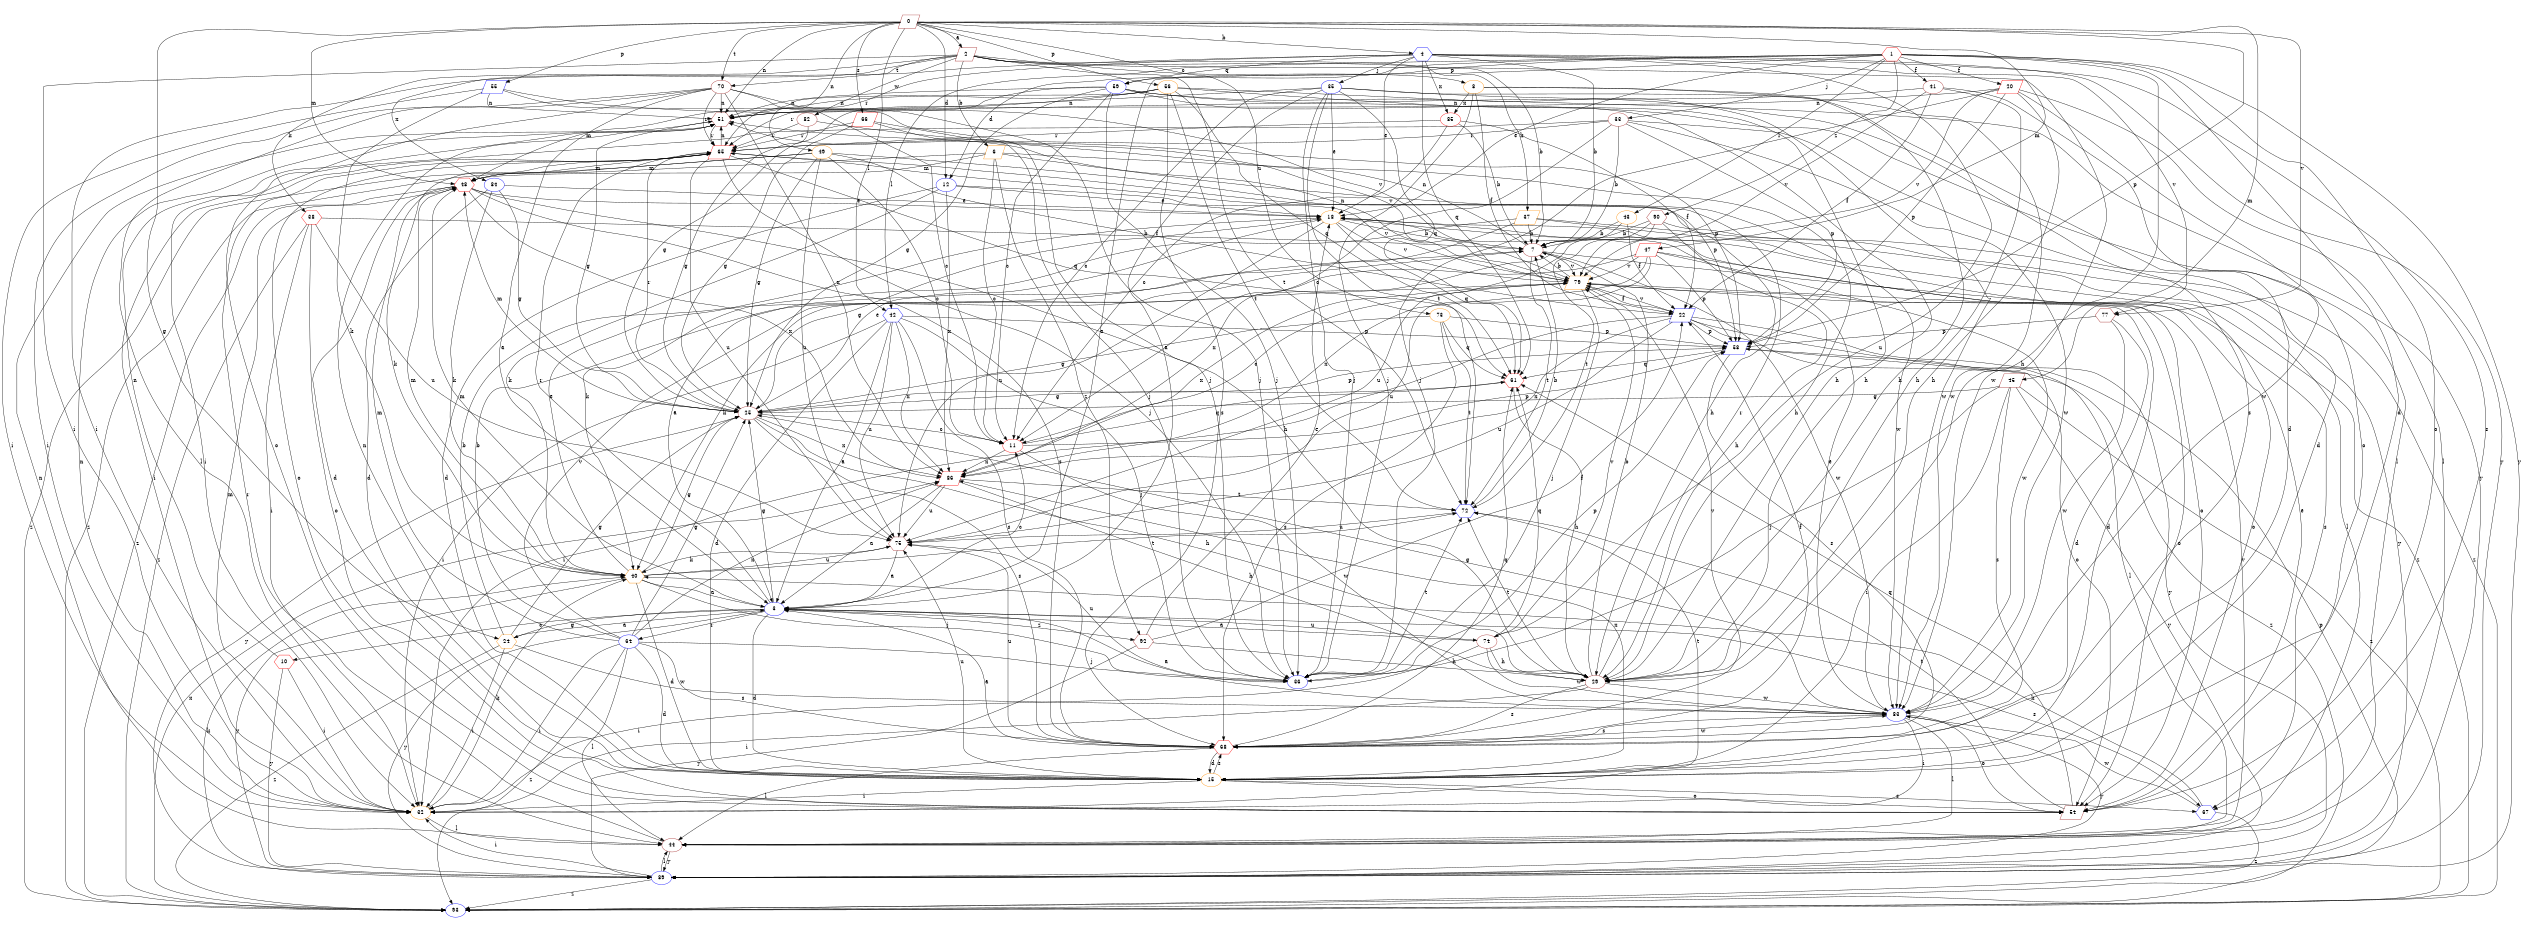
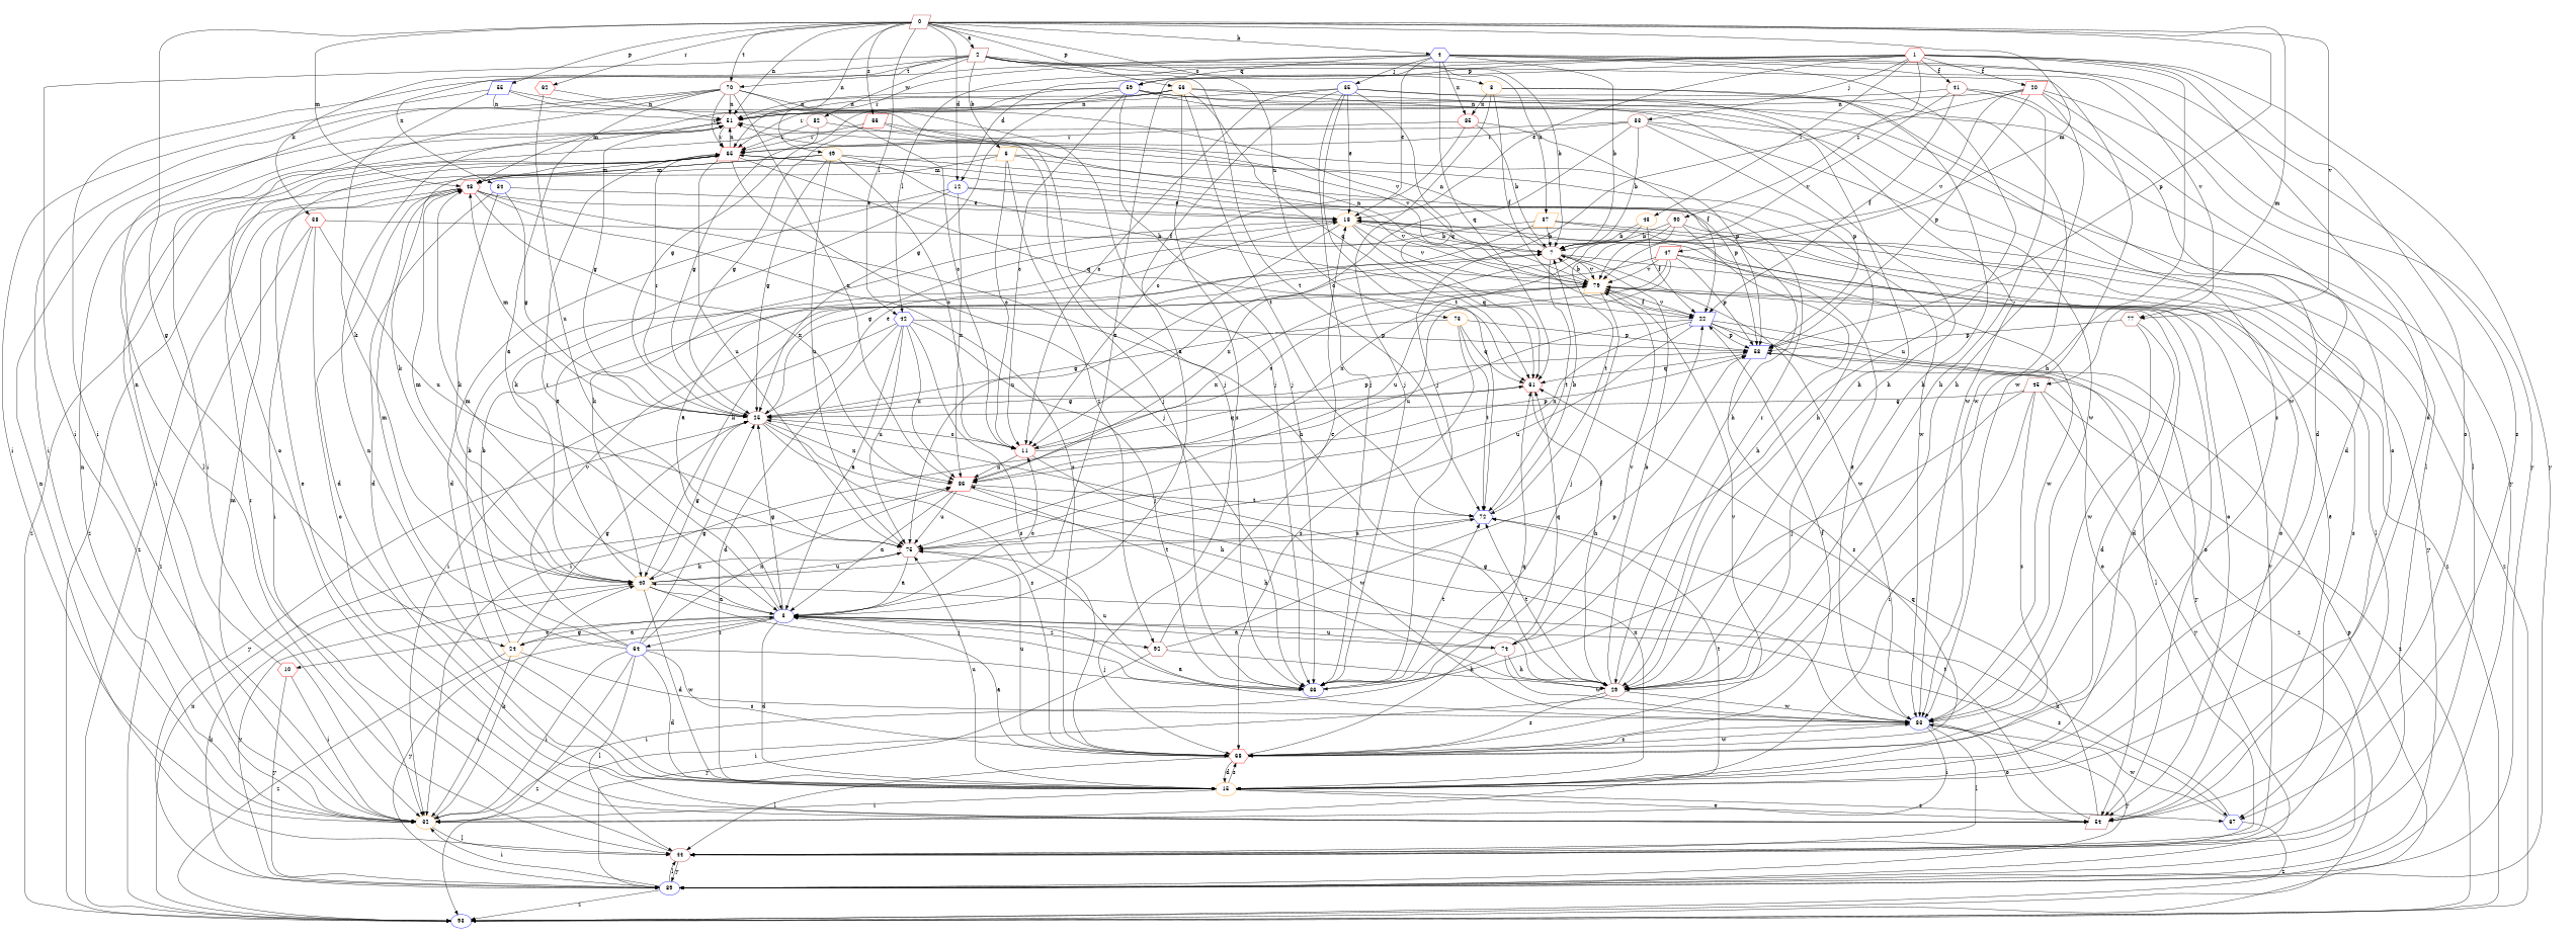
  strict digraph {
    node [color=brown shape=ellipse]
    0 [shape=parallelogram]
    2 [shape=parallelogram]
    4 [color=blue shape=hexagon]
    12 [color=blue]
    24 [color=darkorange shape=hexagon]
    42 [color=blue shape=hexagon]
    45 [shape=parallelogram]
    47 [color=red shape=parallelogram]
    48 [color=red shape=hexagon]
    49 [color=darkorange]
    51 [shape=hexagon]
    55 [color=blue shape=parallelogram]
    56 [color=darkorange]
    58 [color=blue shape=parallelogram]
+   62 [color=red shape=hexagon]
    66 [color=red shape=parallelogram]
    70
    73 [color=darkorange]
    77 [shape=hexagon]
    6 [color=darkorange shape=parallelogram]
    7
    8 [color=darkorange]
    32 [color=darkorange]
    37 [color=darkorange shape=parallelogram]
    38 [color=red shape=hexagon]
    72 [color=blue shape=hexagon]
    82
    83 [color=blue]
    84 [color=blue]
    18 [color=darkorange]
    59 [color=blue]
    89 [color=blue]
    65 [color=red shape=parallelogram]
    67 [color=blue shape=hexagon]
    74
    35 [color=blue]
    61 [color=red shape=hexagon]
    85 [color=red]
    15 [color=darkorange]
    79 [color=darkorange shape=parallelogram]
    86 [color=red shape=parallelogram]
    40 [color=darkorange shape=hexagon]
    3 [color=blue]
    25
    93 [color=blue]
    36 [color=blue]
    68 [color=red shape=hexagon]
    75 [shape=hexagon]
    54 [shape=parallelogram]
    29
    11 [color=red]
    22 [color=blue shape=parallelogram]
    44
    1 [color=red shape=hexagon]
    20 [color=red shape=parallelogram]
    n56 [label=41]
    33
    43 [color=darkorange]
    90 [shape=hexagon]
    10 [color=red shape=hexagon]
    64 [color=blue]
    92 [shape=hexagon]
    0 -> 2 [label=a]
    0 -> 4 [label=b]
    0 -> 12 [label=d]
    0 -> 24 [label=g]
    0 -> 42 [label=l]
    0 -> 45 [label=m]
    0 -> 47 [label=m]
    0 -> 48 [label=m]
    0 -> 49 [label=n]
    0 -> 51 [label=n]
    0 -> 55 [label=p]
    0 -> 56 [label=p]
    0 -> 58 [label=p]
+   0 -> 62 [label=r]
    0 -> 66 [label=s]
    0 -> 70 [label=t]
    0 -> 73 [label=u]
    0 -> 77 [label=v]
    2 -> 70 [label=t]
    2 -> 6 [label=b]
    2 -> 7 [label=b]
    2 -> 8 [label=c]
    2 -> 32 [label=i]
    2 -> 37 [label=k]
    2 -> 38 [label=k]
    2 -> 72 [label=t]
    2 -> 82 [label=w]
    2 -> 83 [label=w]
    2 -> 84 [label=x]
    4 -> 77 [label=v]
    4 -> 7 [label=b]
    4 -> 32 [label=i]
    4 -> 18 [label=e]
    4 -> 59 [label=q]
    4 -> 89 [label=y]
    4 -> 65 [label=r]
    4 -> 67 [label=s]
    4 -> 74 [label=u]
    4 -> 35 [label=j]
    4 -> 61 [label=q]
    4 -> 85 [label=x]
    12 -> 18 [label=e]
    12 -> 15 [label=d]
    12 -> 79 [label=v]
    12 -> 86 [label=x]
    12 -> 40 [label=k]
    24 -> 7 [label=b]
    24 -> 32 [label=i]
    24 -> 83 [label=w]
    24 -> 3 [label=a]
    24 -> 25 [label=g]
    24 -> 93 [label=z]
    42 -> 58 [label=p]
    42 -> 32 [label=i]
    42 -> 15 [label=d]
    42 -> 86 [label=x]
    42 -> 3 [label=a]
    42 -> 36 [label=j]
    42 -> 68 [label=s]
    42 -> 75 [label=u]
    45 -> 32 [label=i]
    45 -> 89 [label=y]
    45 -> 25 [label=g]
    45 -> 93 [label=z]
    45 -> 36 [label=j]
    45 -> 68 [label=s]
    47 -> 58 [label=p]
    47 -> 83 [label=w]
    47 -> 79 [label=v]
    47 -> 86 [label=x]
    47 -> 40 [label=k]
    47 -> 75 [label=u]
    47 -> 54 [label=o]
    48 -> 18 [label=e]
    48 -> 15 [label=d]
    48 -> 86 [label=x]
    48 -> 93 [label=z]
    48 -> 68 [label=s]
    48 -> 29 [label=h]
    49 -> 48 [label=m]
    49 -> 83 [label=w]
    49 -> 25 [label=g]
    49 -> 93 [label=z]
    49 -> 75 [label=u]
    49 -> 11 [label=c]
    49 -> 22 [label=f]
    51 -> 65 [label=r]
    51 -> 25 [label=g]
    55 -> 51 [label=n]
    55 -> 32 [label=i]
    55 -> 79 [label=v]
    55 -> 40 [label=k]
    55 -> 36 [label=j]
    56 -> 48 [label=m]
    56 -> 51 [label=n]
    56 -> 72 [label=t]
    56 -> 83 [label=w]
    56 -> 61 [label=q]
    56 -> 25 [label=g]
    56 -> 68 [label=s]
    56 -> 29 [label=h]
    58 -> 61 [label=q]
    58 -> 93 [label=z]
    58 -> 68 [label=s]
+   62 -> 51 [label=n]
+   62 -> 75 [label=u]
    66 -> 58 [label=p]
    66 -> 65 [label=r]
    66 -> 25 [label=g]
    66 -> 36 [label=j]
    70 -> 51 [label=n]
    70 -> 32 [label=i]
    70 -> 65 [label=r]
    70 -> 86 [label=x]
    70 -> 3 [label=a]
    70 -> 36 [label=j]
    70 -> 54 [label=o]
    70 -> 11 [label=c]
    70 -> 44 [label=l]
    73 -> 58 [label=p]
    73 -> 72 [label=t]
    73 -> 61 [label=q]
    73 -> 25 [label=g]
    73 -> 68 [label=s]
    77 -> 58 [label=p]
    77 -> 83 [label=w]
    77 -> 15 [label=d]
    6 -> 48 [label=m]
    6 -> 58 [label=p]
    6 -> 93 [label=z]
    6 -> 29 [label=h]
    6 -> 11 [label=c]
    6 -> 92 [label=z]
    7 -> 51 [label=n]
    7 -> 72 [label=t]
    7 -> 83 [label=w]
    7 -> 67 [label=s]
    7 -> 79 [label=v]
    8 -> 83 [label=w]
    8 -> 85 [label=x]
    8 -> 36 [label=j]
    8 -> 29 [label=h]
    8 -> 22 [label=f]
    32 -> 48 [label=m]
    32 -> 51 [label=n]
    32 -> 40 [label=k]
    32 -> 44 [label=l]
    37 -> 7 [label=b]
    37 -> 89 [label=y]
    37 -> 40 [label=k]
    37 -> 3 [label=a]
    37 -> 44 [label=l]
    38 -> 7 [label=b]
    38 -> 32 [label=i]
    38 -> 93 [label=z]
    38 -> 75 [label=u]
    38 -> 54 [label=o]
    72 -> 7 [label=b]
    72 -> 75 [label=u]
    82 -> 65 [label=r]
    82 -> 79 [label=v]
    82 -> 25 [label=g]
    83 -> 32 [label=i]
    83 -> 18 [label=e]
    83 -> 89 [label=y]
    83 -> 3 [label=a]
    83 -> 25 [label=g]
    83 -> 68 [label=s]
    83 -> 54 [label=o]
    83 -> 44 [label=l]
    84 -> 18 [label=e]
    84 -> 15 [label=d]
    84 -> 40 [label=k]
    84 -> 25 [label=g]
    18 -> 7 [label=b]
    18 -> 61 [label=q]
    18 -> 79 [label=v]
    18 -> 25 [label=g]
    18 -> 93 [label=z]
    18 -> 75 [label=u]
    18 -> 54 [label=o]
    59 -> 51 [label=n]
    59 -> 89 [label=y]
    59 -> 65 [label=r]
    59 -> 25 [label=g]
    59 -> 36 [label=j]
    59 -> 29 [label=h]
    59 -> 11 [label=c]
    59 -> 44 [label=l]
    89 -> 32 [label=i]
    89 -> 40 [label=k]
    89 -> 93 [label=z]
    89 -> 44 [label=l]
    65 -> 48 [label=m]
    65 -> 51 [label=n]
    65 -> 32 [label=i]
    65 -> 61 [label=q]
    65 -> 40 [label=k]
    65 -> 36 [label=j]
    65 -> 75 [label=u]
    65 -> 54 [label=o]
    65 -> 29 [label=h]
    67 -> 83 [label=w]
    67 -> 40 [label=k]
    67 -> 93 [label=z]
    74 -> 32 [label=i]
    74 -> 83 [label=w]
    74 -> 61 [label=q]
    74 -> 79 [label=v]
    74 -> 3 [label=a]
    74 -> 29 [label=h]
    35 -> 51 [label=n]
    35 -> 72 [label=t]
    35 -> 18 [label=e]
    35 -> 61 [label=q]
    35 -> 15 [label=d]
    35 -> 3 [label=a]
    35 -> 36 [label=j]
    35 -> 68 [label=s]
    35 -> 11 [label=c]
    61 -> 25 [label=g]
    61 -> 29 [label=h]
    85 -> 7 [label=b]
    85 -> 65 [label=r]
    85 -> 11 [label=c]
    85 -> 22 [label=f]
    15 -> 51 [label=n]
    15 -> 32 [label=i]
    15 -> 72 [label=t]
    15 -> 67 [label=s]
    15 -> 86 [label=x]
    15 -> 68 [label=s]
    15 -> 75 [label=u]
    15 -> 54 [label=o]
    79 -> 51 [label=n]
    79 -> 7 [label=b]
    79 -> 15 [label=d]
    79 -> 86 [label=x]
    79 -> 36 [label=j]
    79 -> 54 [label=o]
    79 -> 11 [label=c]
    79 -> 22 [label=f]
    86 -> 72 [label=t]
    86 -> 3 [label=a]
    86 -> 75 [label=u]
    86 -> 29 [label=h]
    40 -> 48 [label=m]
    40 -> 72 [label=t]
    40 -> 18 [label=e]
    40 -> 89 [label=y]
    40 -> 15 [label=d]
    40 -> 3 [label=a]
    40 -> 25 [label=g]
    40 -> 36 [label=j]
    40 -> 75 [label=u]
    3 -> 24 [label=g]
    3 -> 48 [label=m]
    3 -> 89 [label=y]
    3 -> 65 [label=r]
    3 -> 67 [label=s]
    3 -> 74 [label=u]
    3 -> 15 [label=d]
    3 -> 25 [label=g]
    3 -> 11 [label=c]
    3 -> 10 [label=c]
    3 -> 64 [label=r]
    3 -> 92 [label=z]
    25 -> 48 [label=m]
    25 -> 58 [label=p]
    25 -> 18 [label=e]
    25 -> 89 [label=y]
    25 -> 65 [label=r]
    25 -> 86 [label=x]
    25 -> 68 [label=s]
    25 -> 29 [label=h]
    25 -> 11 [label=c]
    93 -> 58 [label=p]
    93 -> 86 [label=x]
    36 -> 58 [label=p]
    36 -> 72 [label=t]
    36 -> 75 [label=u]
    68 -> 83 [label=w]
    68 -> 61 [label=q]
    68 -> 15 [label=d]
    68 -> 79 [label=v]
    68 -> 3 [label=a]
    68 -> 75 [label=u]
    68 -> 22 [label=f]
    68 -> 44 [label=l]
    75 -> 40 [label=k]
    75 -> 3 [label=a]
    54 -> 72 [label=t]
    54 -> 18 [label=e]
    54 -> 61 [label=q]
    29 -> 7 [label=b]
    29 -> 32 [label=i]
    29 -> 72 [label=t]
    29 -> 83 [label=w]
    29 -> 65 [label=r]
    29 -> 68 [label=s]
    11 -> 58 [label=p]
    11 -> 83 [label=w]
    11 -> 61 [label=q]
    11 -> 86 [label=x]
    22 -> 58 [label=p]
    22 -> 32 [label=i]
    22 -> 89 [label=y]
    22 -> 79 [label=v]
    22 -> 86 [label=x]
    22 -> 75 [label=u]
    22 -> 54 [label=o]
    22 -> 44 [label=l]
    44 -> 51 [label=n]
    44 -> 89 [label=y]
    44 -> 65 [label=r]
    44 -> 79 [label=v]
    1 -> 12 [label=d]
    1 -> 42 [label=l]
    1 -> 18 [label=e]
    1 -> 59 [label=p]
    1 -> 89 [label=y]
    1 -> 15 [label=d]
    1 -> 3 [label=a]
    1 -> 54 [label=o]
    1 -> 29 [label=h]
    1 -> 20 [label=f]
    1 -> n56 [label=f]
    1 -> 33 [label=j]
    1 -> 43 [label=l]
    1 -> 90 [label=z]
    20 -> 51 [label=n]
    20 -> 58 [label=p]
    20 -> 79 [label=v]
    20 -> 36 [label=j]
    20 -> 54 [label=o]
    20 -> 29 [label=h]
    20 -> 44 [label=l]
    n56 -> 51 [label=n]
    n56 -> 83 [label=w]
    n56 -> 79 [label=v]
    n56 -> 29 [label=h]
    n56 -> 22 [label=f]
    33 -> 58 [label=p]
    33 -> 7 [label=b]
    33 -> 32 [label=i]
    33 -> 83 [label=w]
    33 -> 65 [label=r]
    33 -> 15 [label=d]
    33 -> 11 [label=c]
    43 -> 7 [label=b]
    43 -> 86 [label=x]
    43 -> 22 [label=f]
    90 -> 7 [label=b]
    90 -> 72 [label=t]
    90 -> 93 [label=z]
    90 -> 75 [label=u]
    90 -> 29 [label=h]
    10 -> 51 [label=n]
    10 -> 32 [label=i]
    10 -> 89 [label=y]
    64 -> 48 [label=m]
    64 -> 7 [label=b]
    64 -> 32 [label=i]
    64 -> 15 [label=d]
    64 -> 79 [label=v]
    64 -> 86 [label=x]
    64 -> 25 [label=g]
    64 -> 93 [label=z]
    64 -> 36 [label=j]
    64 -> 68 [label=s]
    64 -> 44 [label=l]
    92 -> 18 [label=e]
    92 -> 89 [label=y]
    92 -> 29 [label=h]
    92 -> 22 [label=f]
  }
